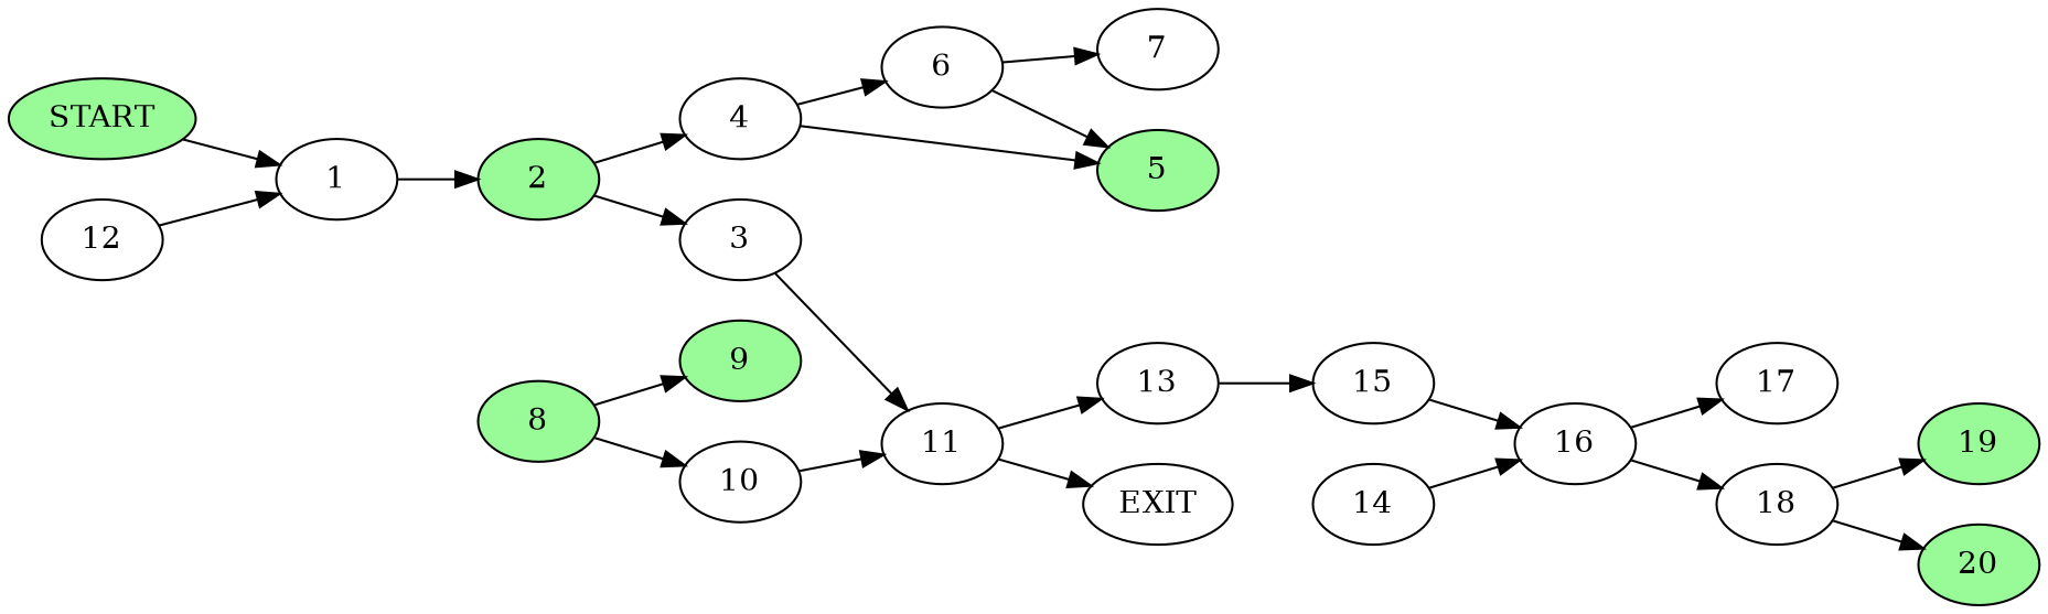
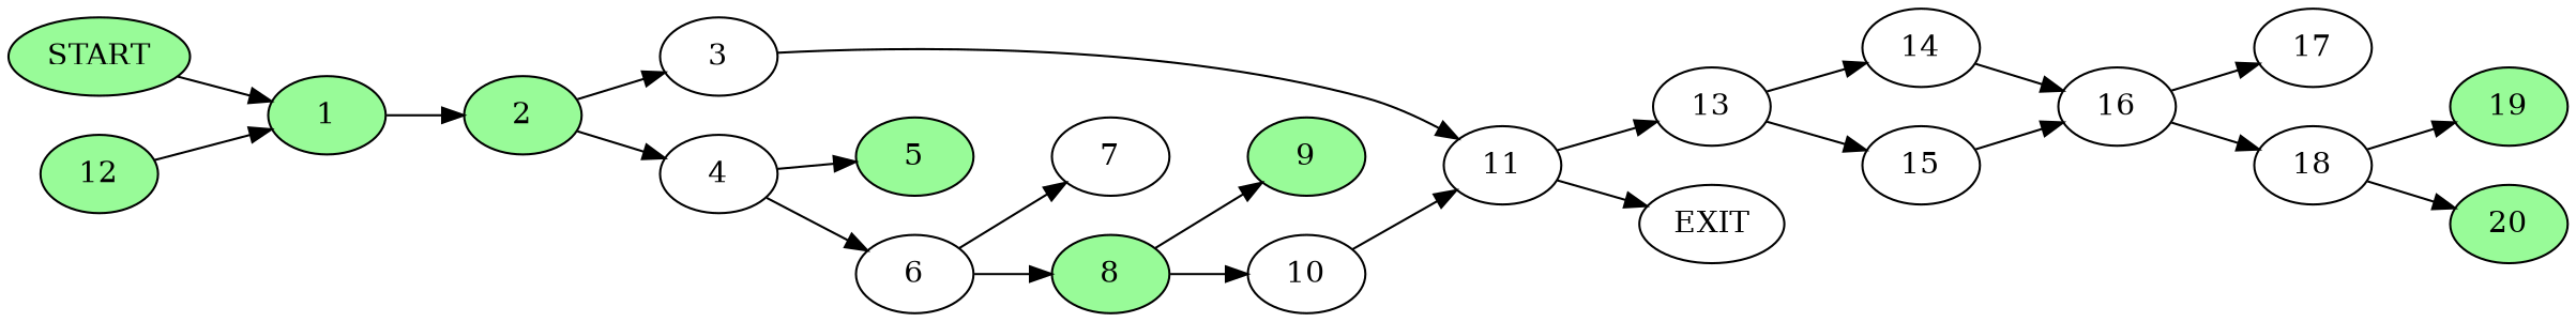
  digraph {
    rankdir=LR
    node [fillcolor=white style=filled]
    n1 [fillcolor=palegreen label=START]
-   1
+   1 [fillcolor=palegreen]
    2 [fillcolor=palegreen]
    3
    4
    11
    5 [fillcolor=palegreen]
    6
    13
    n10 [label=EXIT]
    7
    8 [fillcolor=palegreen]
    9 [fillcolor=palegreen]
    10
-   12
+   12 [fillcolor=palegreen]
    14
    15
    16
    17
    18
    19 [fillcolor=palegreen]
    20 [fillcolor=palegreen]
    n1 -> 1
    1 -> 2
    2 -> 3
    2 -> 4
    3 -> 11
    4 -> 5
    4 -> 6
    11 -> 13 [tailport=s2]
    11 -> n10
    6 -> 7
-   6 -> 5
+   6 -> 8
+   13 -> 14
    13 -> 15
    8 -> 9
    8 -> 10
    10 -> 11
    12 -> 1
    14 -> 16
    15 -> 16
    16 -> 17
    16 -> 18
    18 -> 19
    18 -> 20
  }
